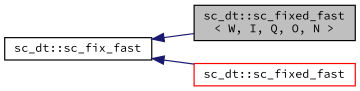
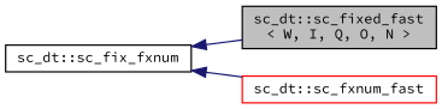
  digraph {
    fontname="Source Code Pro"
    rankdir=LR
    node [color=black fillcolor=white fontname="Source Code Pro" fontsize=10 shape=record style=filled]
    edge [color=midnightblue dir=back fontname="Source Code Pro" fontsize=10 labelfontname=FreeSans labelfontsize=10 style=solid]
    n1 [fillcolor=grey75 fontcolor=black height=0.2 label="sc_dt::sc_fixed_fast\l\< W, I, Q, O, N \>" width=0.4]
-   n2 [height=0.2 label="sc_dt::sc_fix_fast" width=0.4]
-   n3 [color=red height=0.2 label="sc_dt::sc_fixed_fast" width=0.4]
+   n2 [height=0.2 label="sc_dt::sc_fix_fxnum" width=0.4]
+   n3 [color=red height=0.2 label="sc_dt::sc_fxnum_fast" width=0.4]
    n2 -> n1
    n2 -> n3
  }
